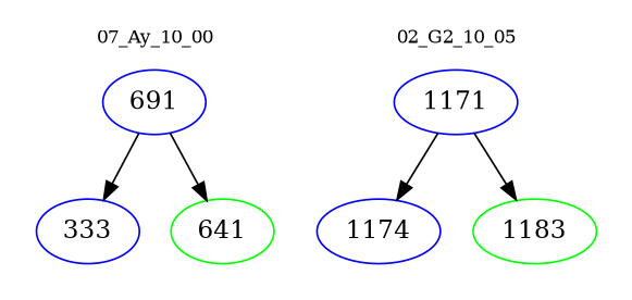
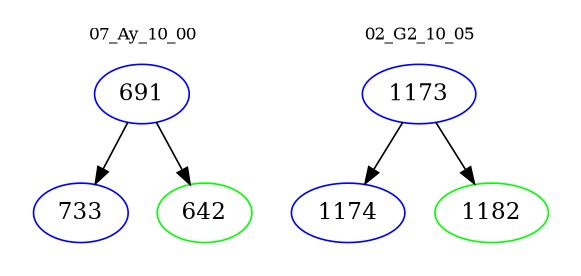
  digraph {
    node [color=blue]
    edge [color=black]
    n1 [label=691]
-   n2 [label=333]
-   n3 [color=green label=641]
-   n4 [label=1171]
+   n2 [label=733]
+   n3 [color=green label=642]
+   n4 [label=1173]
    n5 [label=1174]
-   n6 [color=green label=1183]
+   n6 [color=green label=1182]
    subgraph cluster_1 {
      color=white
      fontsize=10
      label="07_Ay_10_00"
      n1
      n2
      n3
    }
    subgraph cluster_2 {
      color=white
      fontsize=10
      label="02_G2_10_05"
      n4
      n5
      n6
    }
    n1 -> n2
    n1 -> n3
    n4 -> n5
    n4 -> n6
  }
